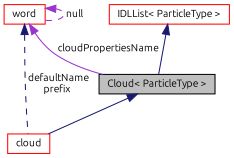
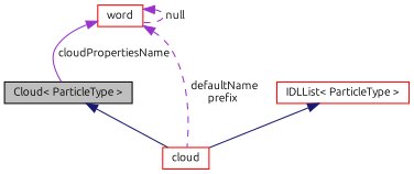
  digraph {
    fontname=Ubuntu
    node [color=red fontname=Ubuntu fontsize=10 shape=record]
    edge [color=darkorchid3 dir=back fontname=Ubuntu fontsize=10 labelfontname=Helvetica labelfontsize=10 style=solid]
    n1 [color=black fillcolor=grey75 fontcolor=black height=0.2 label="Cloud\< ParticleType \>" style=filled width=0.4]
    n2 [height=0.2 label=cloud width=0.4]
    n3 [height=0.2 label=word width=0.4]
    n4 [height=0.2 label="IDLList\< ParticleType \>" width=0.4]
    n1 -> n2 [color=midnightblue]
    n3 -> n1 [label=" cloudPropertiesName"]
-   n3 -> n2 [color=midnightblue label=" defaultName\nprefix" style=dashed]
+   n3 -> n2 [label=" defaultName\nprefix" style=dashed]
    n3 -> n3 [label=" null" style=dashed]
-   n4 -> n1 [color=midnightblue]
+   n4 -> n2 [color=midnightblue]
  }
